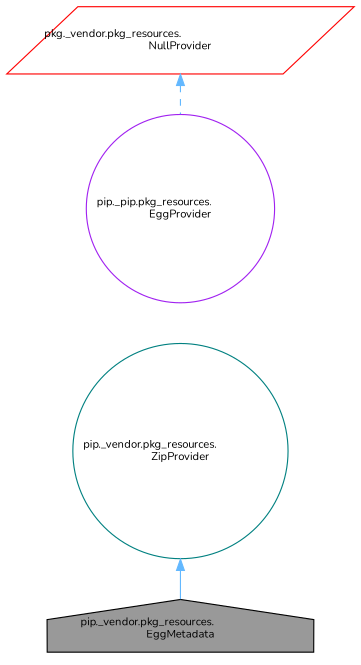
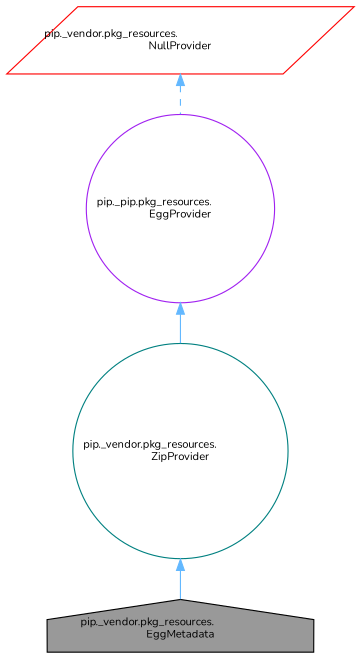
  digraph {
    fontname=Nunito
    node [fillcolor=white fontname=Nunito fontsize=10 shape=circle style=filled]
    edge [color=steelblue1 dir=back fontname=Nunito fontsize=10 labelfontname=Helvetica labelfontsize=10 style=solid]
    n1 [color=black fillcolor=grey60 fontcolor=black height=0.2 label="pip._vendor.pkg_resources.\lEggMetadata" shape=house width=0.4]
    n2 [color=teal height=0.2 label="pip._vendor.pkg_resources.\lZipProvider" width=0.4]
    n3 [color=purple height=0.2 label="pip._pip.pkg_resources.\lEggProvider" width=0.4]
-   n4 [color=red height=0.2 label="pkg._vendor.pkg_resources.\lNullProvider" shape=parallelogram width=0.4]
+   n4 [color=red height=0.2 label="pip._vendor.pkg_resources.\lNullProvider" shape=parallelogram width=0.4]
    n2 -> n1
+   n3 -> n2
    n4 -> n3 [style=dashed]
  }
